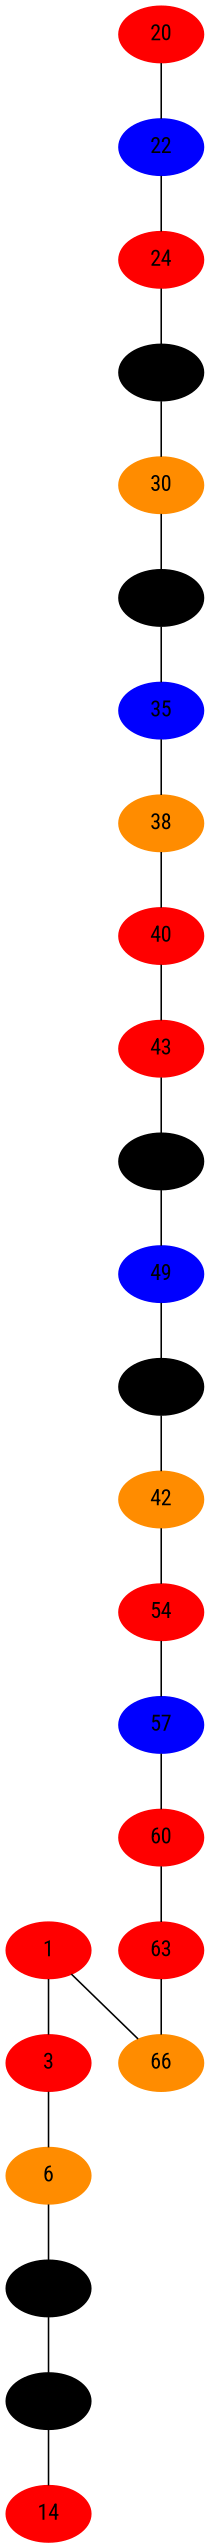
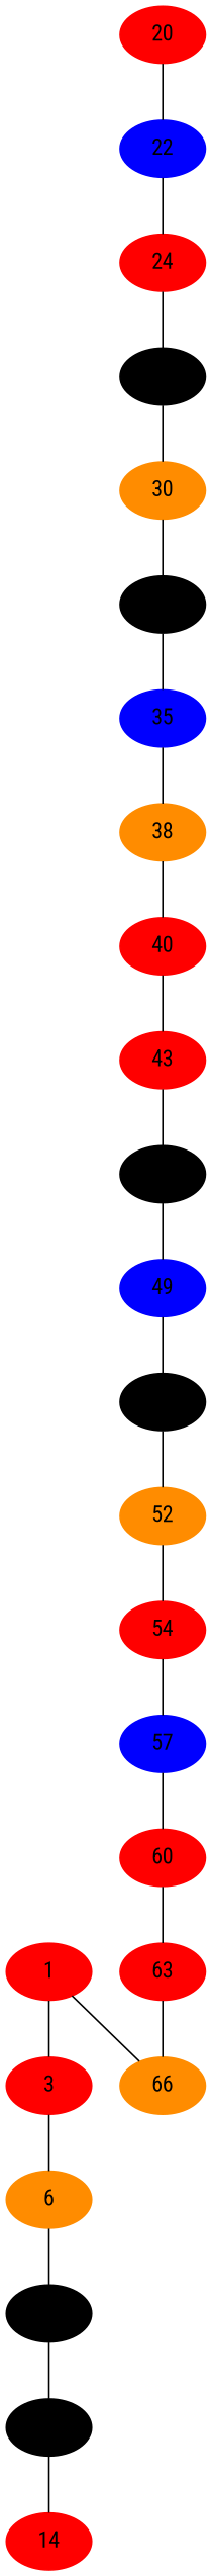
  graph {
    fontname="Roboto Condensed"
    node [color=red fontname="Roboto Condensed" style=filled]
    edge [fontname="Roboto Condensed"]
    1 [super="+2+67"]
    3 [super="+4"]
    66 [color=darkorange]
    6 [color=darkorange super="+7"]
    9 [color=black super="+10"]
    11 [color=black super="+12"]
    14 [super="+15"]
    20 [super="+21"]
    22 [color=blue super="+23"]
    24 [super="+25"]
    28 [color=black super="+29"]
    30 [color=darkorange super="+31"]
    33 [color=black super="+34"]
    35 [color=blue super="+36"]
    38 [color=darkorange super="+39"]
    40 [super="+41"]
    43 [super="+44"]
    45 [color=black super="+46"]
    49 [color=blue]
    50 [color=black super="+51"]
-   52 [color=darkorange super="+53" label=42]
+   52 [color=darkorange super="+53"]
    54 [super="+55"]
    57 [color=blue super="+58"]
    60 [super="+61"]
    63 [super="+64"]
    1 -- 3
    1 -- 66
    3 -- 6
    6 -- 9
    9 -- 11
    11 -- 14
    20 -- 22
    22 -- 24
    24 -- 28
    28 -- 30
    30 -- 33
    33 -- 35
    35 -- 38
    38 -- 40
    40 -- 43
    43 -- 45
    45 -- 49
    49 -- 50
    50 -- 52
    52 -- 54
    54 -- 57
    57 -- 60
    60 -- 63
    63 -- 66
  }
